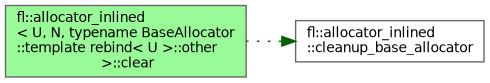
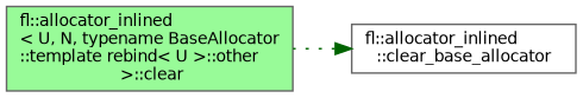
  digraph {
    rankdir=RL
    node [fontname=Helvetica fontsize=10 shape=box style=filled]
-   n1 [color=gray40 fillcolor=white fontcolor=black height=0.2 label="fl::allocator_inlined\l::cleanup_base_allocator" width=0.4]
+   n1 [color=gray40 fillcolor=white fontcolor=black height=0.2 label="fl::allocator_inlined\l::clear_base_allocator" width=0.4]
    n2 [color=grey40 fillcolor=palegreen height=0.2 label="fl::allocator_inlined\l\< U, N, typename BaseAllocator\l::template rebind\< U \>::other\l \>::clear" width=0.4]
    n1 -> n2 [color=darkgreen dir=back fontname=Helvetica fontsize=10 labelfontname=Helvetica labelfontsize=10 style=dotted]
  }
